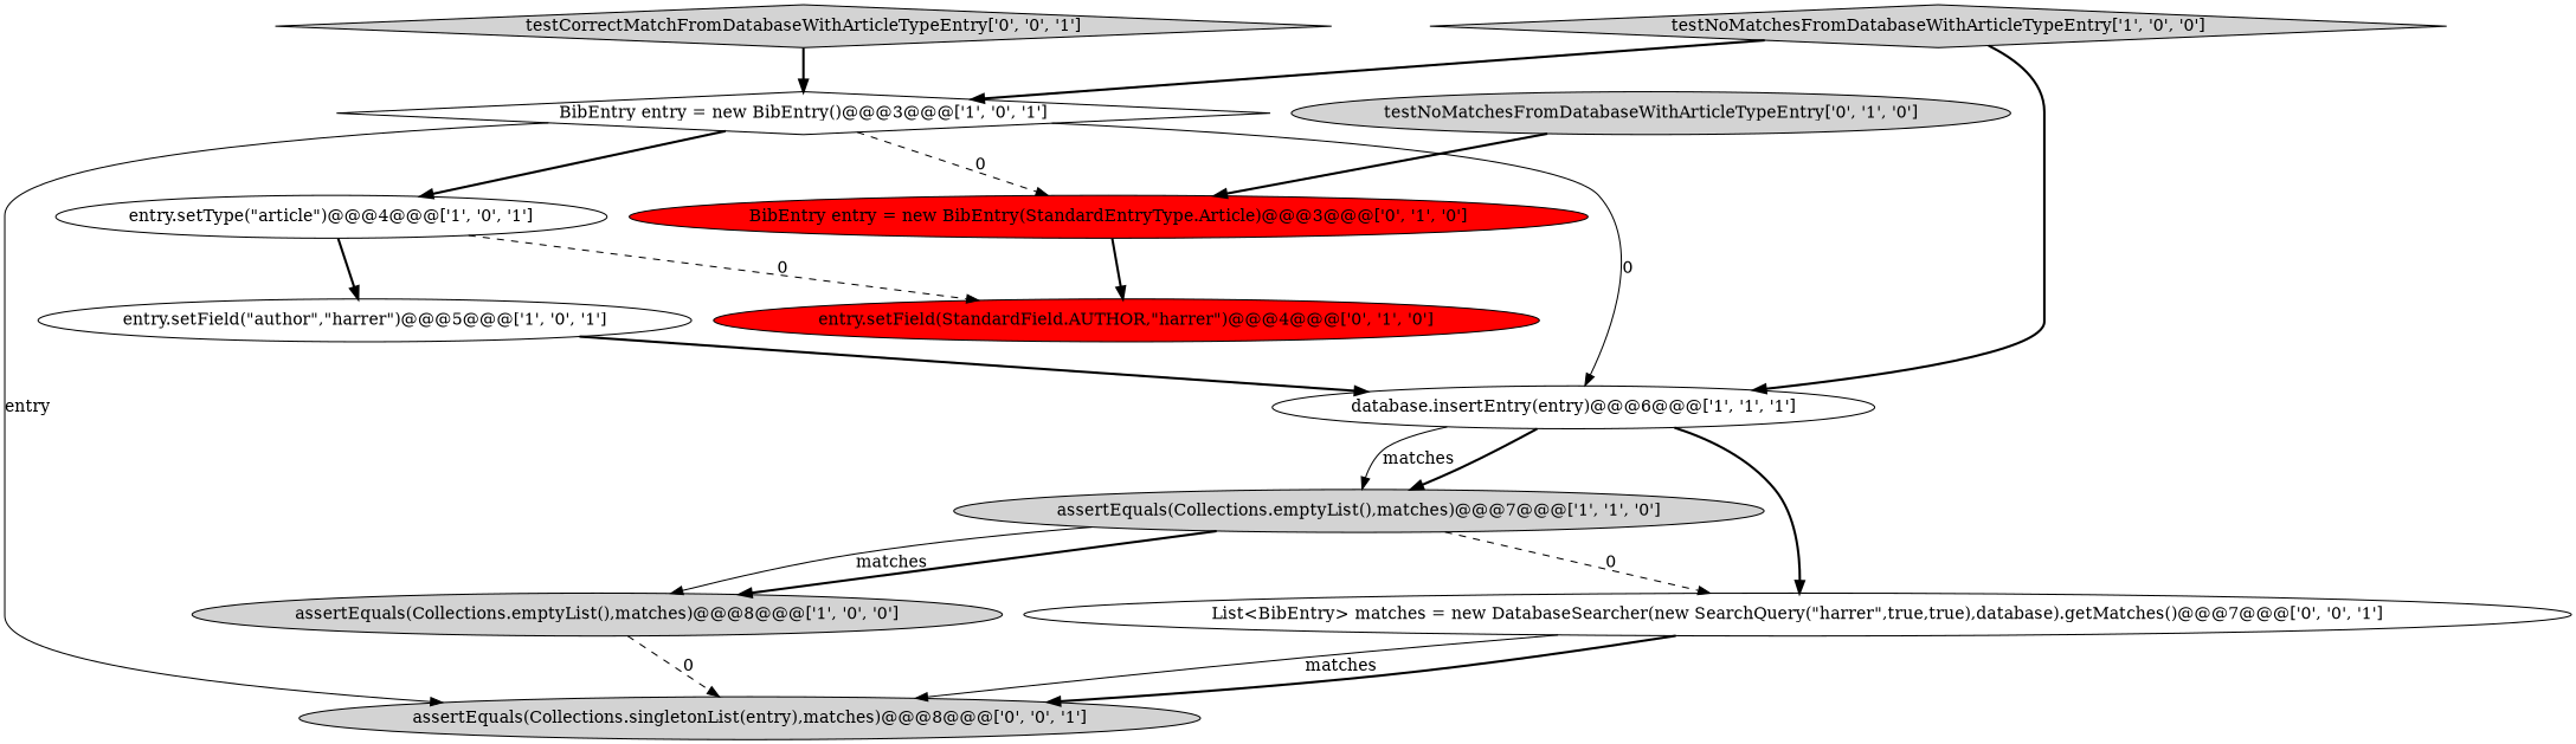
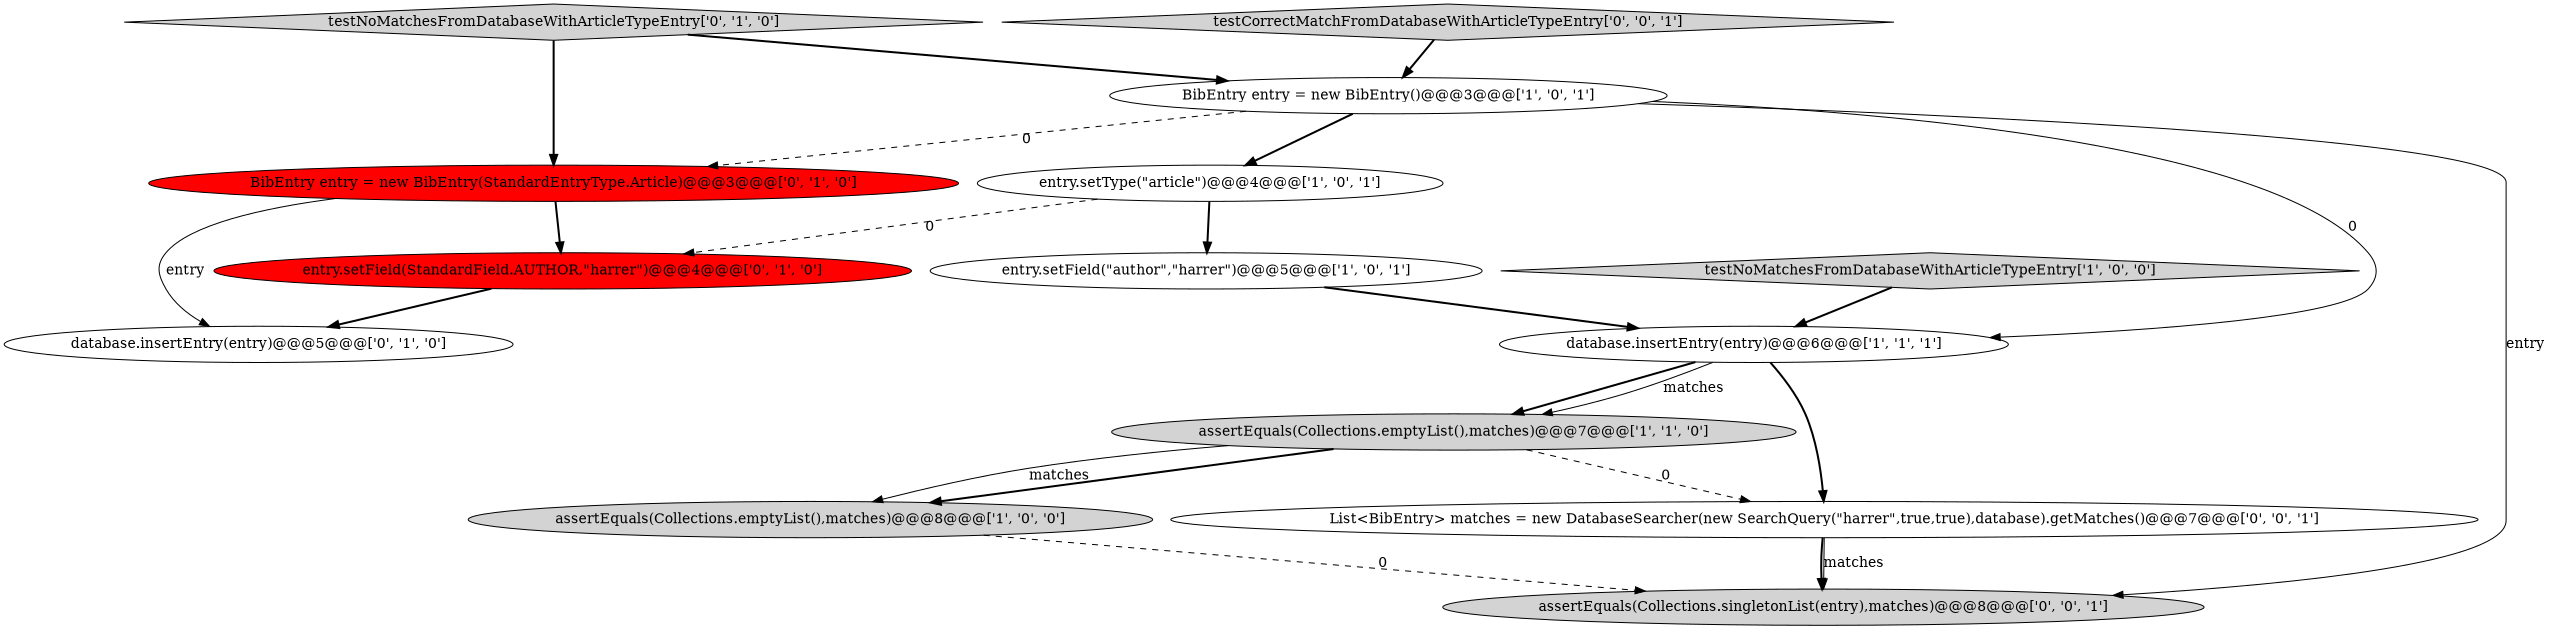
  digraph {
    node [fillcolor=white shape=ellipse style=filled]
    edge [style=bold]
    n1 [label="entry.setType(\"article\")@@@4@@@['1', '0', '1']"]
    n2 [fillcolor=red label="entry.setField(StandardField.AUTHOR,\"harrer\")@@@4@@@['0', '1', '0']"]
    n3 [label="entry.setField(\"author\",\"harrer\")@@@5@@@['1', '0', '1']"]
+   n4 [label="database.insertEntry(entry)@@@5@@@['0', '1', '0']"]
    n5 [label="database.insertEntry(entry)@@@6@@@['1', '1', '1']"]
    n6 [label="List<BibEntry> matches = new DatabaseSearcher(new SearchQuery(\"harrer\",true,true),database).getMatches()@@@7@@@['0', '0', '1']"]
    n7 [fillcolor=lightgray label="assertEquals(Collections.singletonList(entry),matches)@@@8@@@['0', '0', '1']"]
    n8 [fillcolor=lightgray label="assertEquals(Collections.emptyList(),matches)@@@8@@@['1', '0', '0']"]
    n9 [fillcolor=lightgray label="assertEquals(Collections.emptyList(),matches)@@@7@@@['1', '1', '0']"]
    n10 [fillcolor=red label="BibEntry entry = new BibEntry(StandardEntryType.Article)@@@3@@@['0', '1', '0']"]
    n11 [fillcolor=lightgray label="testNoMatchesFromDatabaseWithArticleTypeEntry['1', '0', '0']" shape=diamond]
-   n12 [label="BibEntry entry = new BibEntry()@@@3@@@['1', '0', '1']" shape=diamond]
-   n13 [fillcolor=lightgray label="testNoMatchesFromDatabaseWithArticleTypeEntry['0', '1', '0']"]
+   n12 [label="BibEntry entry = new BibEntry()@@@3@@@['1', '0', '1']"]
+   n13 [fillcolor=lightgray label="testNoMatchesFromDatabaseWithArticleTypeEntry['0', '1', '0']" shape=diamond]
    n14 [fillcolor=lightgray label="testCorrectMatchFromDatabaseWithArticleTypeEntry['0', '0', '1']" shape=diamond]
    n1 -> n2 [label=0 style=dashed]
    n1 -> n3
+   n2 -> n4
    n3 -> n5
    n5 -> n6
    n5 -> n9
    n5 -> n9 [label=matches style=solid]
    n6 -> n7
    n6 -> n7 [label=matches style=solid]
    n8 -> n7 [label=0 style=dashed]
    n9 -> n6 [label=0 style=dashed]
    n9 -> n8
    n9 -> n8 [label=matches style=solid]
    n10 -> n2
+   n10 -> n4 [label=entry style=solid]
    n11 -> n5
-   n11 -> n12
+   n13 -> n12
    n12 -> n1
    n12 -> n5 [label=0 style=solid]
    n12 -> n7 [label=entry style=solid]
    n12 -> n10 [label=0 style=dashed]
    n13 -> n10
    n14 -> n12
  }
